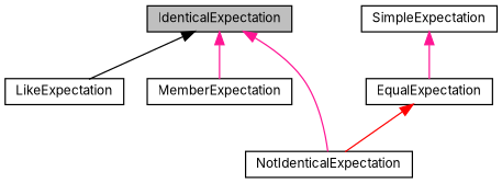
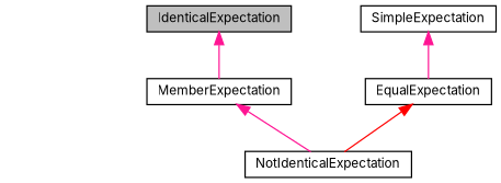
  digraph {
    fontname=Inter
    node [color=black fillcolor=white fontname=Inter fontsize=10 shape=record style=filled]
    edge [color=deeppink dir=back fontname=Inter fontsize=10 labelfontname=Helvetica labelfontsize=10 style=solid]
    n1 [fillcolor=grey75 fontcolor=black height=0.2 label=IdenticalExpectation width=0.4]
-   n2 [height=0.2 label=LikeExpectation width=0.4]
    n3 [height=0.2 label=MemberExpectation width=0.4]
    n4 [height=0.2 label=NotIdenticalExpectation width=0.4]
    n5 [height=0.2 label=EqualExpectation width=0.4]
    n6 [height=0.2 label=SimpleExpectation width=0.4]
-   n1 -> n2 [color=black]
    n1 -> n3
-   n1 -> n4
+   n3 -> n4
    n5 -> n4 [color=red]
    n6 -> n5
  }
